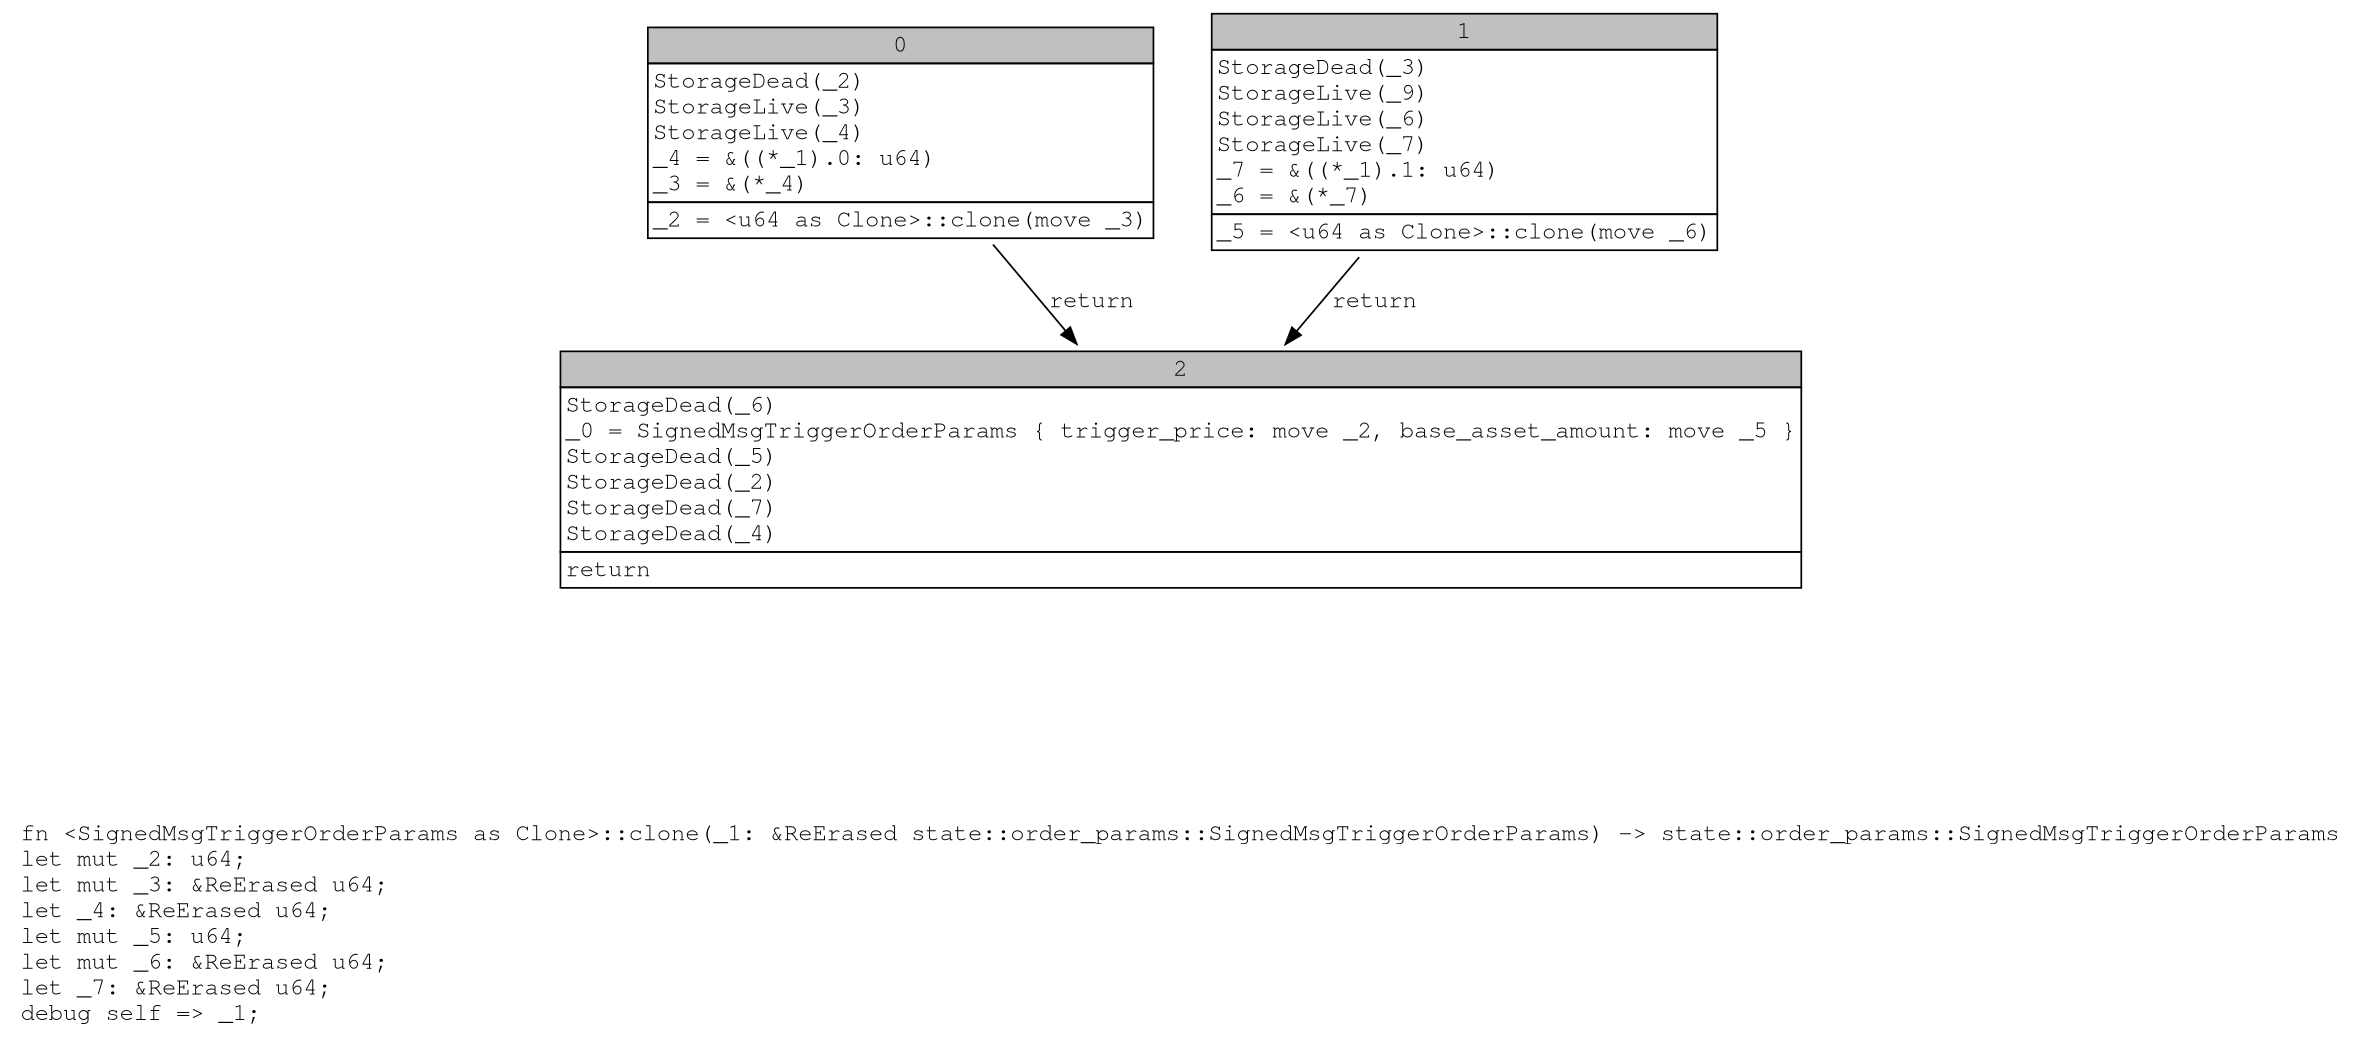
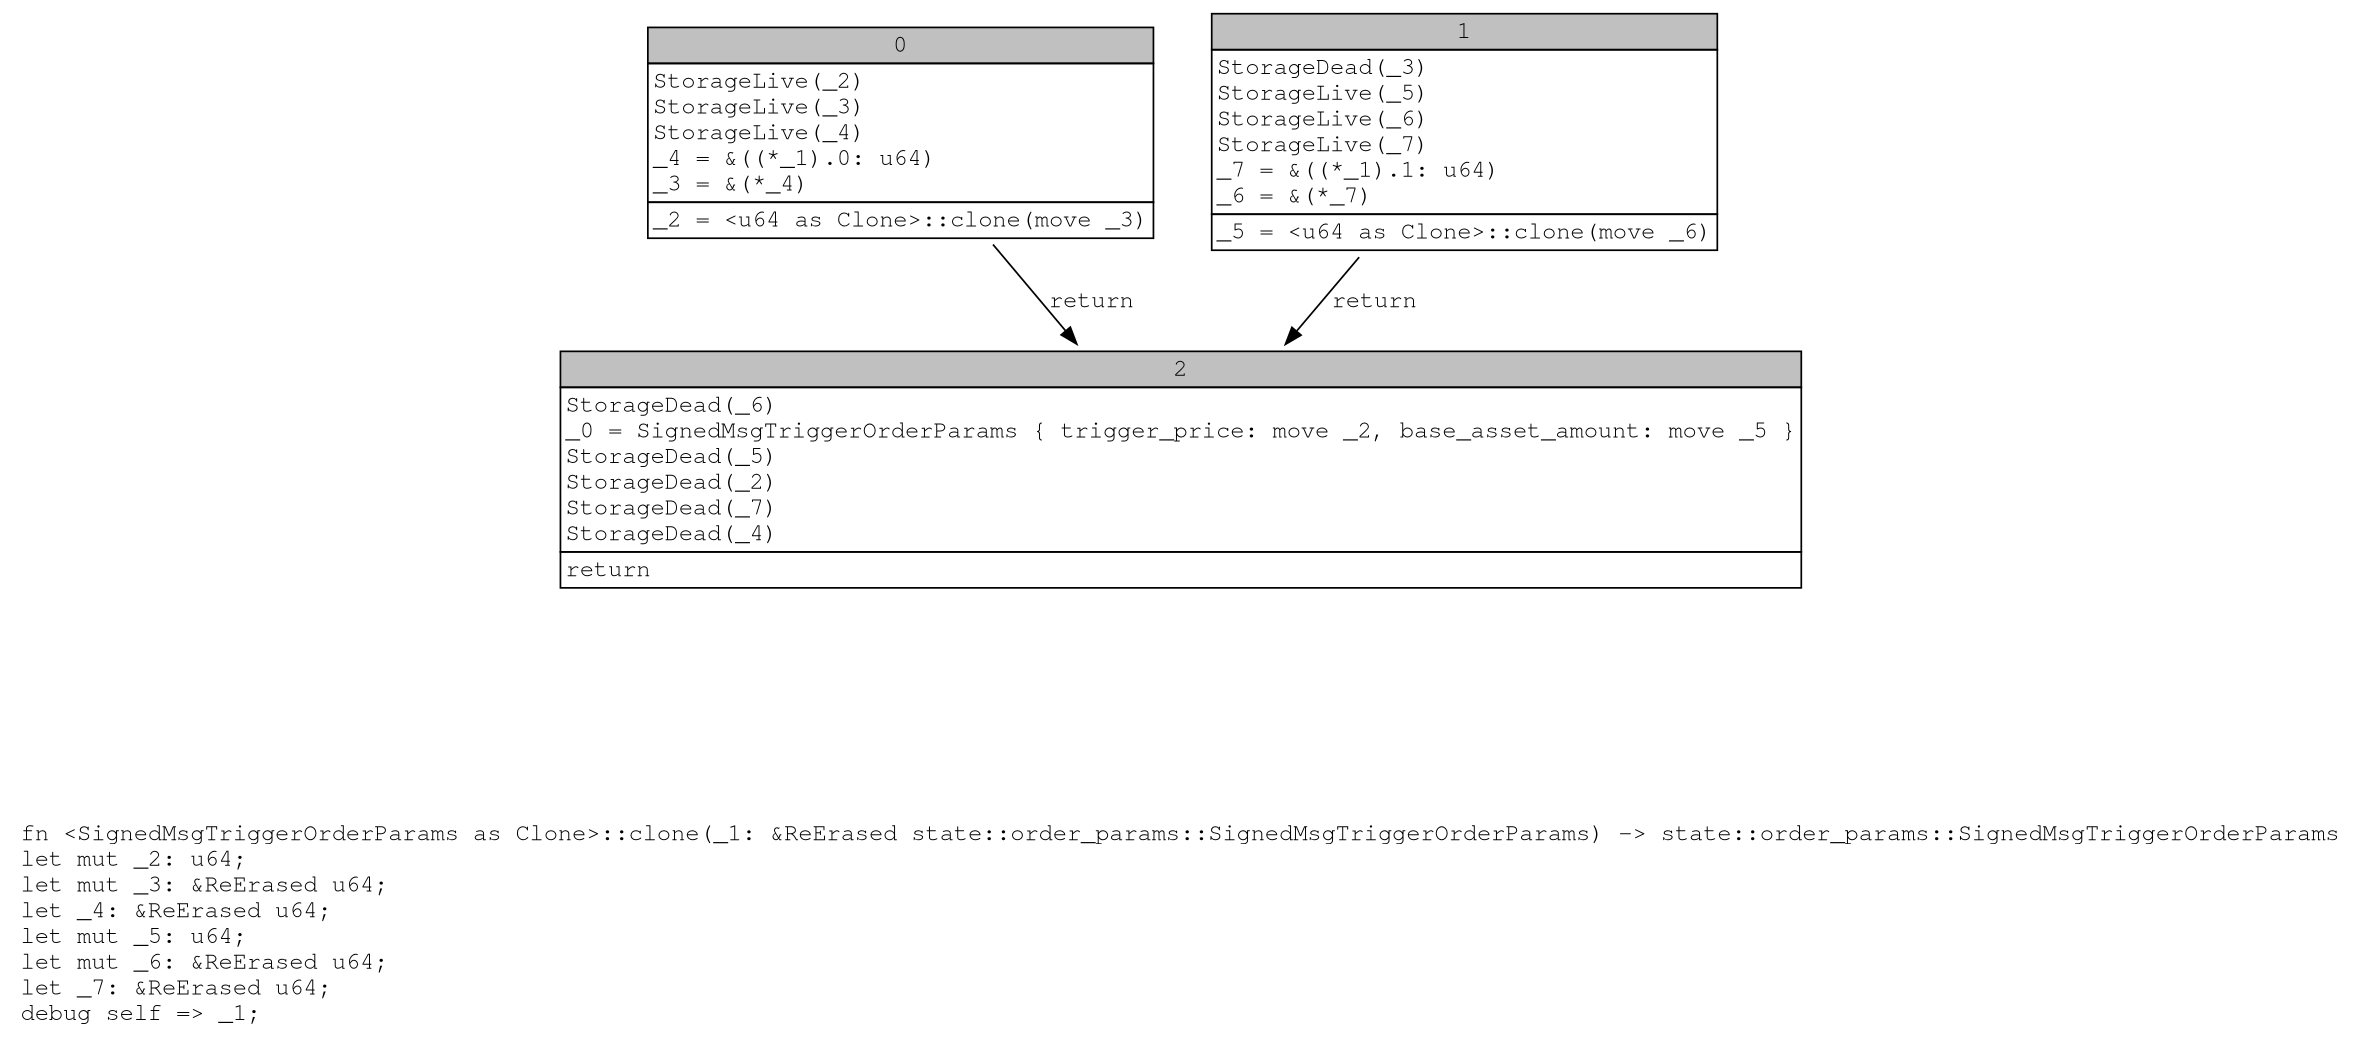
  digraph {
    fontname="Courier, monospace"
    label=<fn &lt;SignedMsgTriggerOrderParams as Clone&gt;::clone(_1: &amp;ReErased state::order_params::SignedMsgTriggerOrderParams) -&gt; state::order_params::SignedMsgTriggerOrderParams<br align="left"/>let mut _2: u64;<br align="left"/>let mut _3: &amp;ReErased u64;<br align="left"/>let _4: &amp;ReErased u64;<br align="left"/>let mut _5: u64;<br align="left"/>let mut _6: &amp;ReErased u64;<br align="left"/>let _7: &amp;ReErased u64;<br align="left"/>debug self =&gt; _1;<br align="left"/>>
    node [fontname="Courier, monospace" shape=none]
    edge [fontname="Courier, monospace"]
-   n1 [label=<<table border="0" cellborder="1" cellspacing="0"><tr><td bgcolor="gray" align="center" colspan="1">0</td></tr><tr><td align="left" balign="left">StorageDead(_2)<br/>StorageLive(_3)<br/>StorageLive(_4)<br/>_4 = &amp;((*_1).0: u64)<br/>_3 = &amp;(*_4)<br/></td></tr><tr><td align="left">_2 = &lt;u64 as Clone&gt;::clone(move _3)</td></tr></table>>]
+   n1 [label=<<table border="0" cellborder="1" cellspacing="0"><tr><td bgcolor="gray" align="center" colspan="1">0</td></tr><tr><td align="left" balign="left">StorageLive(_2)<br/>StorageLive(_3)<br/>StorageLive(_4)<br/>_4 = &amp;((*_1).0: u64)<br/>_3 = &amp;(*_4)<br/></td></tr><tr><td align="left">_2 = &lt;u64 as Clone&gt;::clone(move _3)</td></tr></table>>]
    n2 [label=<<table border="0" cellborder="1" cellspacing="0"><tr><td bgcolor="gray" align="center" colspan="1">2</td></tr><tr><td align="left" balign="left">StorageDead(_6)<br/>_0 = SignedMsgTriggerOrderParams { trigger_price: move _2, base_asset_amount: move _5 }<br/>StorageDead(_5)<br/>StorageDead(_2)<br/>StorageDead(_7)<br/>StorageDead(_4)<br/></td></tr><tr><td align="left">return</td></tr></table>>]
-   n3 [label=<<table border="0" cellborder="1" cellspacing="0"><tr><td bgcolor="gray" align="center" colspan="1">1</td></tr><tr><td align="left" balign="left">StorageDead(_3)<br/>StorageLive(_9)<br/>StorageLive(_6)<br/>StorageLive(_7)<br/>_7 = &amp;((*_1).1: u64)<br/>_6 = &amp;(*_7)<br/></td></tr><tr><td align="left">_5 = &lt;u64 as Clone&gt;::clone(move _6)</td></tr></table>>]
+   n3 [label=<<table border="0" cellborder="1" cellspacing="0"><tr><td bgcolor="gray" align="center" colspan="1">1</td></tr><tr><td align="left" balign="left">StorageDead(_3)<br/>StorageLive(_5)<br/>StorageLive(_6)<br/>StorageLive(_7)<br/>_7 = &amp;((*_1).1: u64)<br/>_6 = &amp;(*_7)<br/></td></tr><tr><td align="left">_5 = &lt;u64 as Clone&gt;::clone(move _6)</td></tr></table>>]
    n1 -> n2 [label=return]
    n3 -> n2 [label=return]
  }
